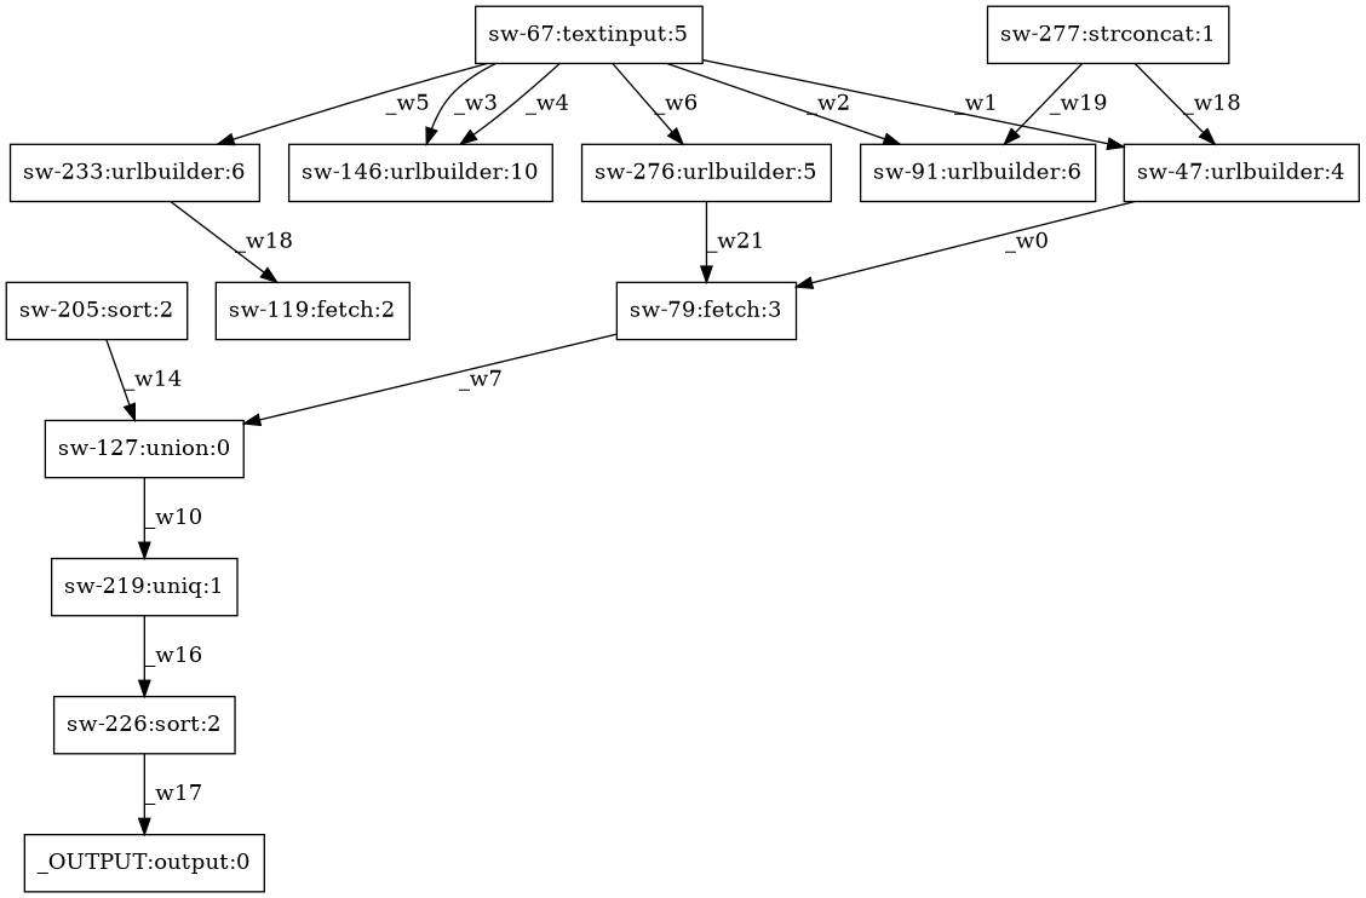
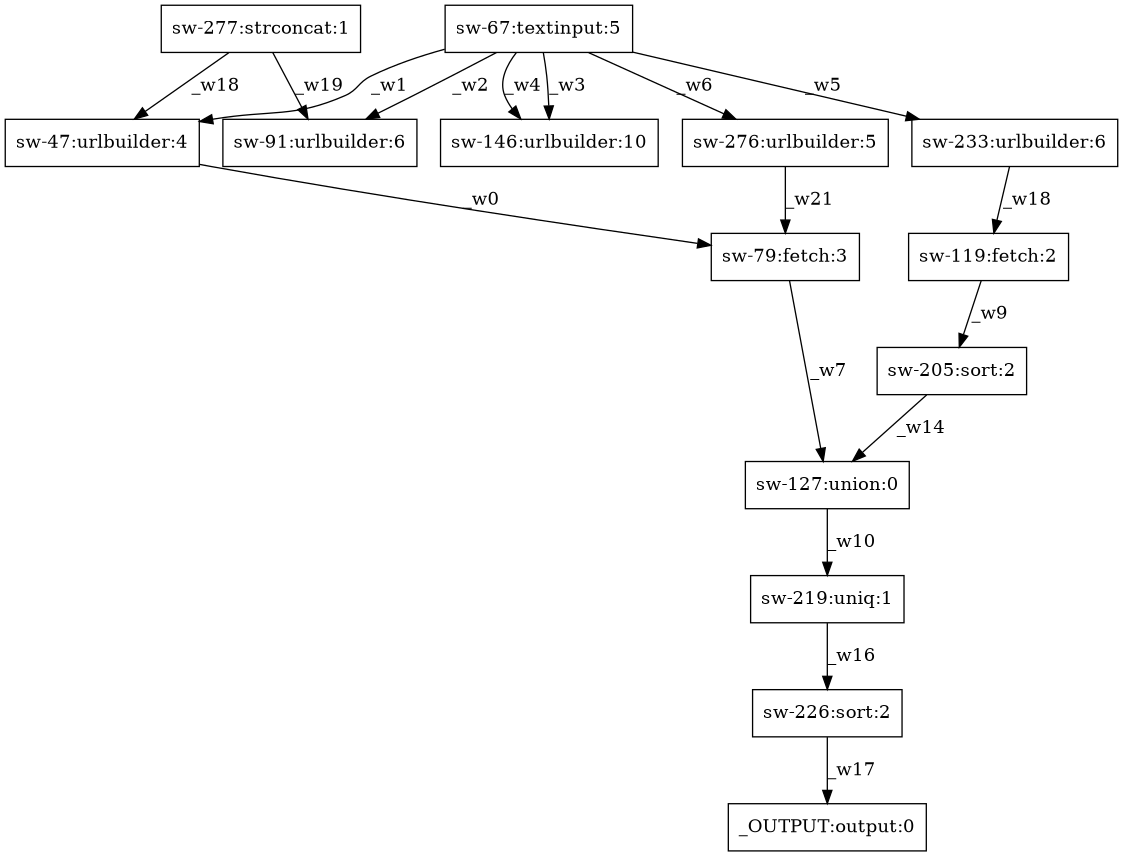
  digraph {
    node [shape=box]
    n1 [label="_OUTPUT:output:0"]
    n2 [label="sw-219:uniq:1"]
    n3 [label="sw-226:sort:2"]
    n4 [label="sw-119:fetch:2"]
    n5 [label="sw-205:sort:2"]
    n6 [label="sw-127:union:0"]
    n7 [label="sw-277:strconcat:1"]
    n8 [label="sw-47:urlbuilder:4"]
    n9 [label="sw-91:urlbuilder:6"]
    n10 [label="sw-79:fetch:3"]
    n11 [label="sw-233:urlbuilder:6"]
    n12 [label="sw-67:textinput:5"]
    n13 [label="sw-276:urlbuilder:5"]
    n14 [label="sw-146:urlbuilder:10"]
    n2 -> n3 [label=_w16]
    n3 -> n1 [label=_w17]
+   n4 -> n5 [label=_w9]
    n5 -> n6 [label=_w14]
    n6 -> n2 [label=_w10]
    n7 -> n8 [label=_w18]
    n7 -> n9 [label=_w19]
    n8 -> n10 [label=_w0]
    n10 -> n6 [label=_w7]
    n11 -> n4 [label=_w18]
    n12 -> n8 [label=_w1]
    n12 -> n9 [label=_w2]
    n12 -> n11 [label=_w5]
    n12 -> n13 [label=_w6]
    n12 -> n14 [label=_w3]
    n12 -> n14 [label=_w4]
    n13 -> n10 [label=_w21]
  }
